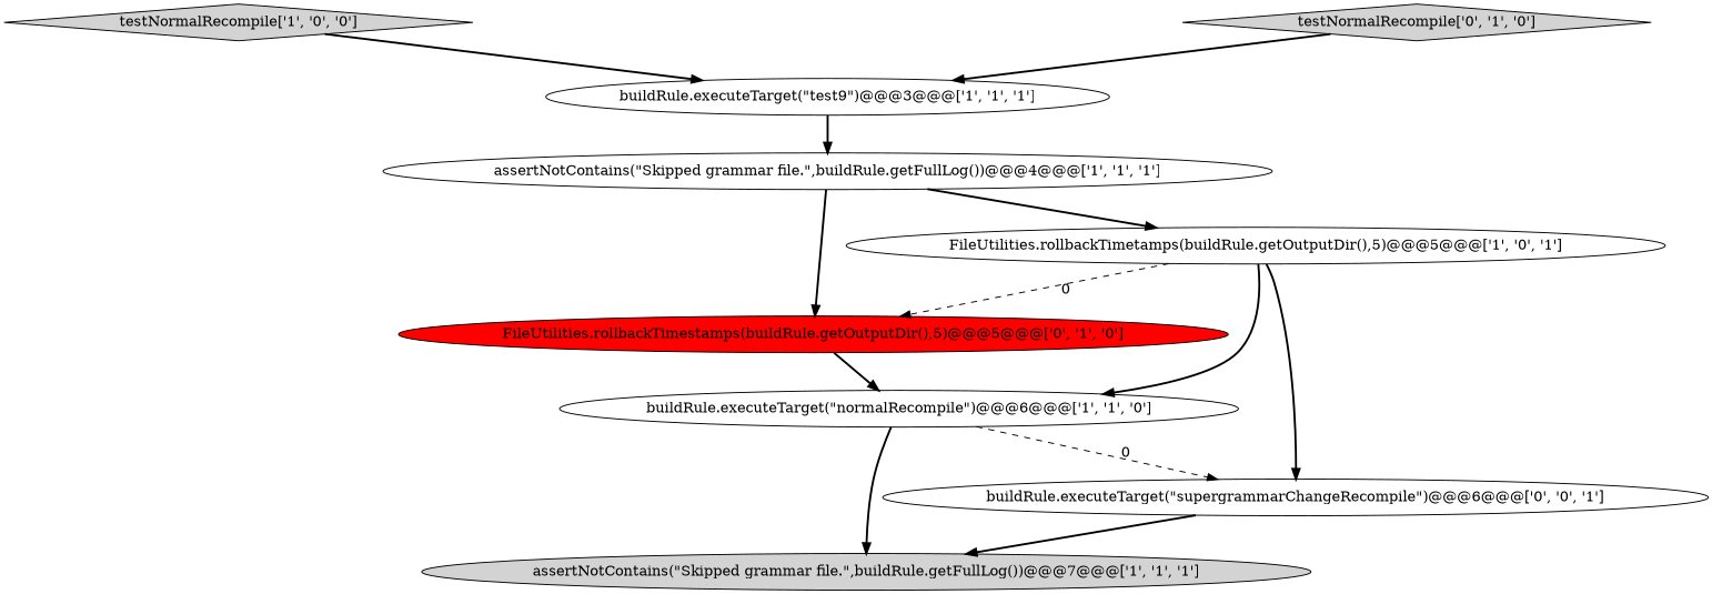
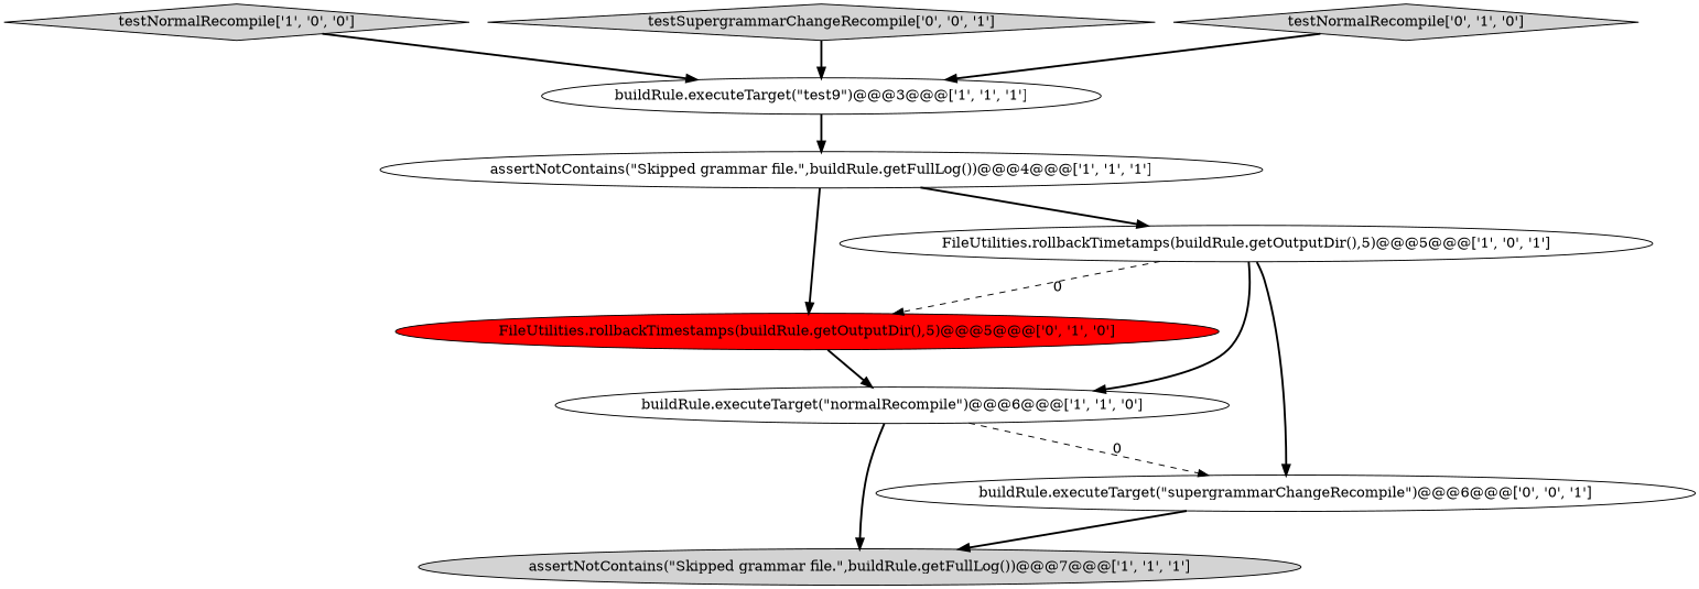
  digraph {
    node [fillcolor=white shape=ellipse style=filled]
    edge [style=bold]
    n1 [label="buildRule.executeTarget(\"normalRecompile\")@@@6@@@['1', '1', '0']"]
    n2 [label="buildRule.executeTarget(\"supergrammarChangeRecompile\")@@@6@@@['0', '0', '1']"]
    n3 [fillcolor=lightgray label="assertNotContains(\"Skipped grammar file.\",buildRule.getFullLog())@@@7@@@['1', '1', '1']"]
    n4 [fillcolor=lightgray label="testNormalRecompile['1', '0', '0']" shape=diamond]
    n5 [label="buildRule.executeTarget(\"test9\")@@@3@@@['1', '1', '1']"]
+   n6 [fillcolor=lightgray label="testSupergrammarChangeRecompile['0', '0', '1']" shape=diamond]
    n7 [fillcolor=red label="FileUtilities.rollbackTimestamps(buildRule.getOutputDir(),5)@@@5@@@['0', '1', '0']"]
    n8 [label="assertNotContains(\"Skipped grammar file.\",buildRule.getFullLog())@@@4@@@['1', '1', '1']"]
    n9 [label="FileUtilities.rollbackTimetamps(buildRule.getOutputDir(),5)@@@5@@@['1', '0', '1']"]
    n10 [fillcolor=lightgray label="testNormalRecompile['0', '1', '0']" shape=diamond]
    n1 -> n2 [label=0 style=dashed]
    n1 -> n3
    n2 -> n3
    n4 -> n5
    n5 -> n8
+   n6 -> n5
    n7 -> n1
    n8 -> n7
    n8 -> n9
    n9 -> n1
    n9 -> n2
    n9 -> n7 [label=0 style=dashed]
    n10 -> n5
  }
